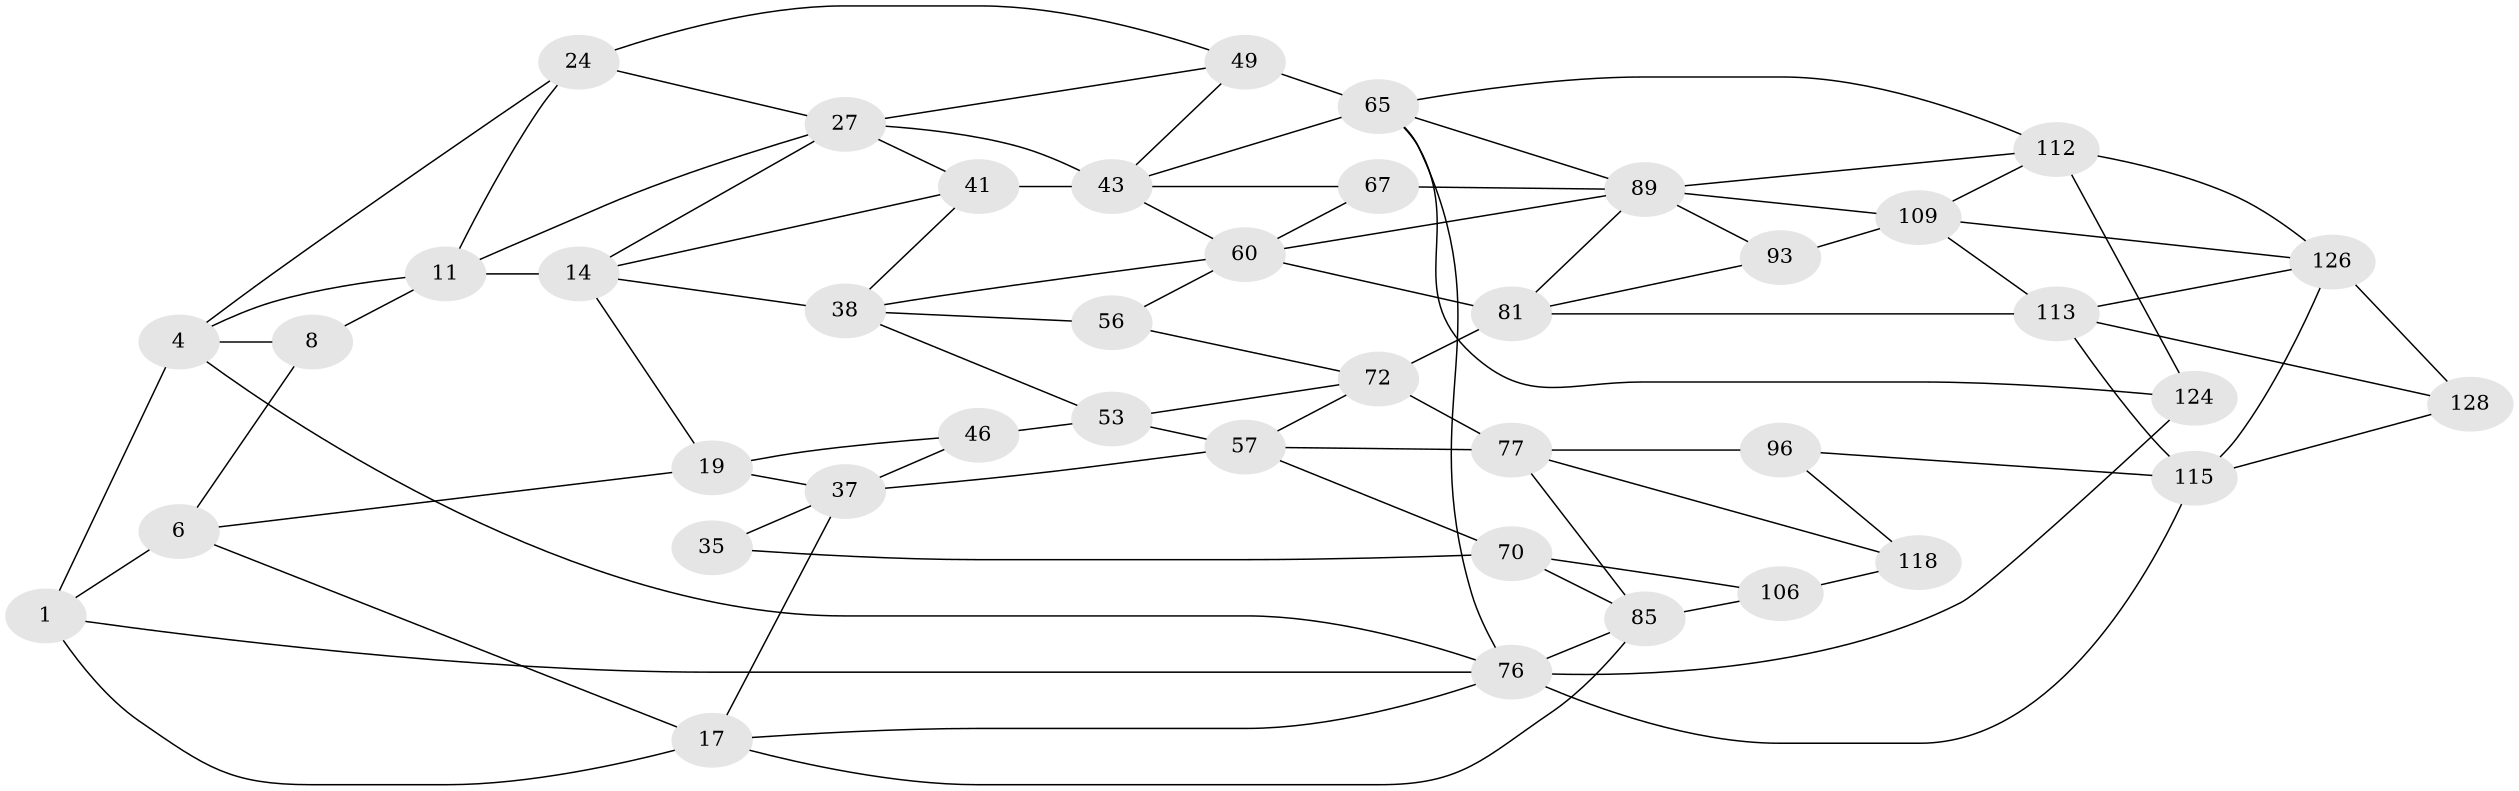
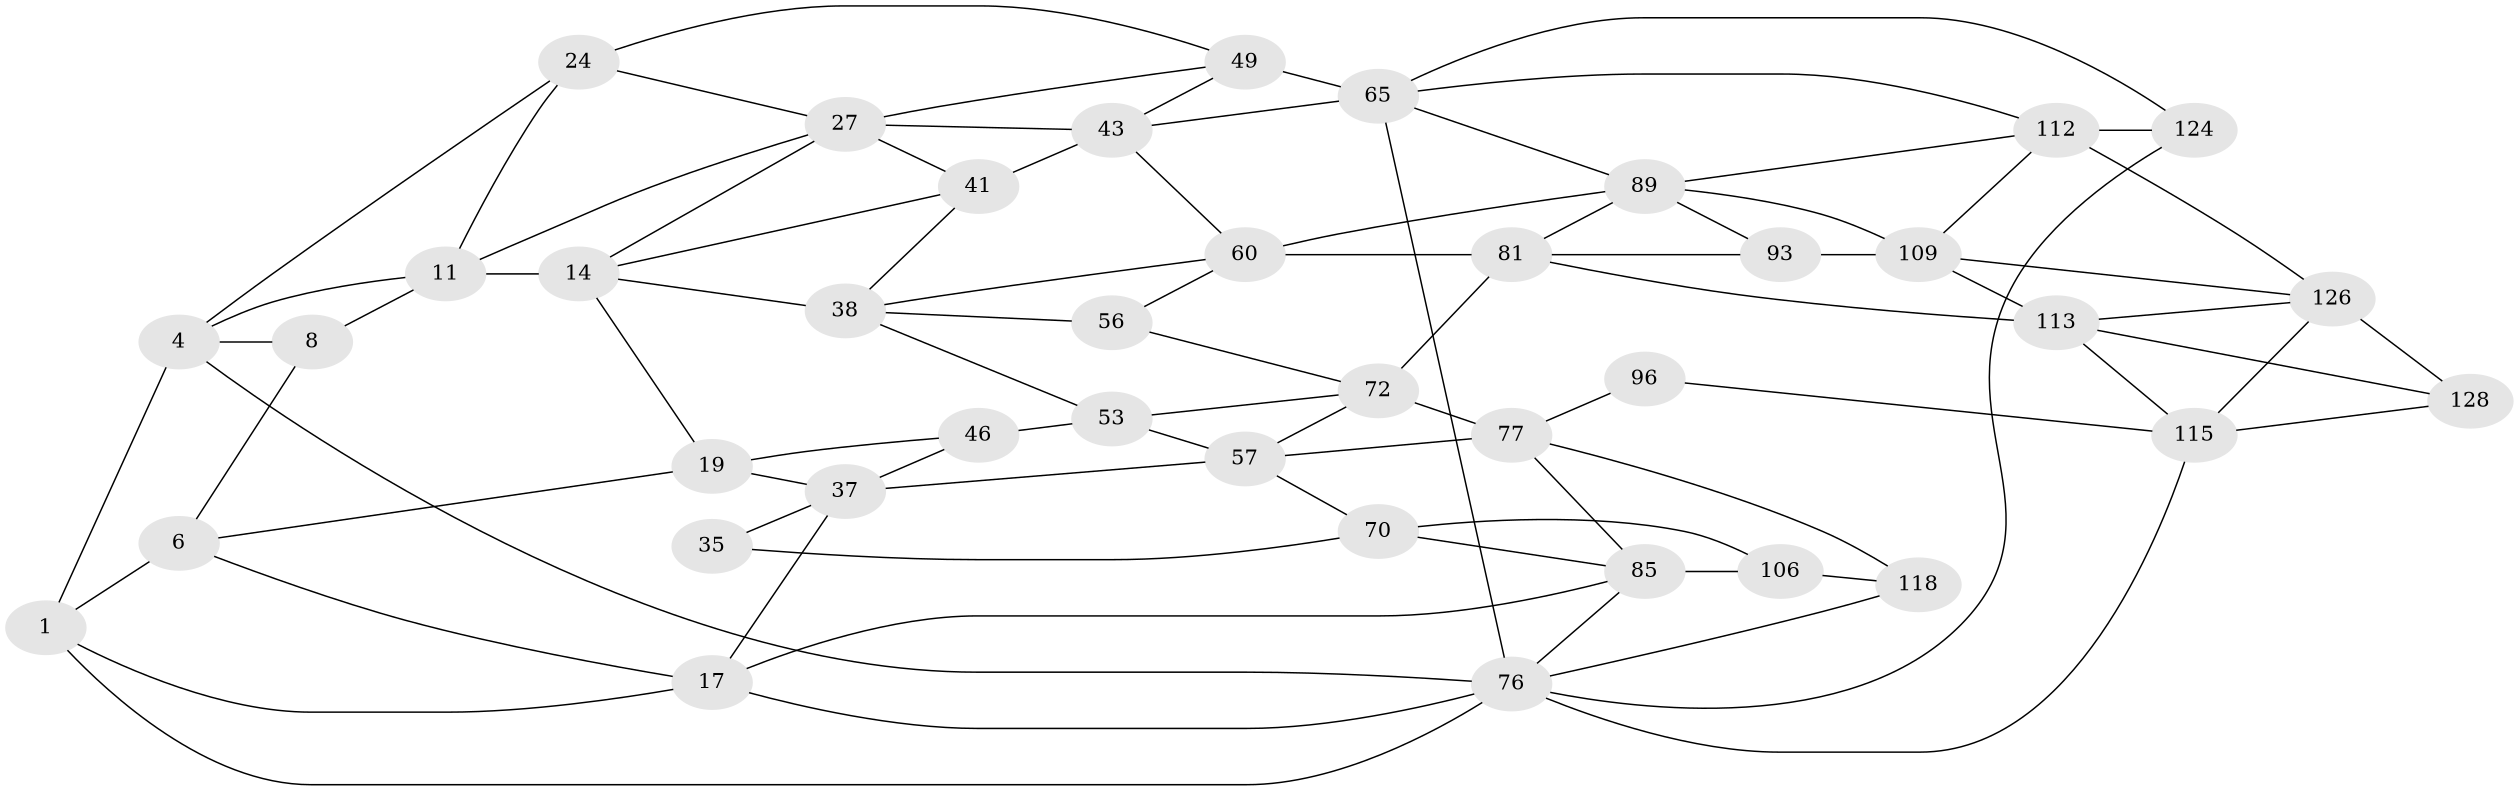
  graph {
    rankdir=LR
    node [color=gray90 style=filled]
    1 [super="+5+2"]
    4 [super="+10"]
    6 [super="+7+18"]
    17 [super="+34"]
    76 [super="+82"]
    8 [super="+9"]
    11 [super="+16+12"]
    24 [super="+25"]
    19 [super="+20+23"]
    85 [super="+107+86"]
    37 [super="+45"]
    124 [super="+130"]
    115 [super="+116+132"]
    118 [super="+119"]
    14 [super="+15+22"]
    27 [super="+32+28"]
    49 [super="+50"]
    46 [super="+47"]
    38 [super="+39+55"]
    41 [super="+42"]
    43 [super="+44"]
    53 [super="+54"]
    56 [super="+63"]
    60 [super="+61"]
    35 [super="+69+36"]
    70
    106 [super="+108"]
    57 [super="+59+58"]
    65 [super="+74"]
-   67 [super="+68"]
    72 [super="+73+80"]
    77 [super="+78+98"]
    81 [super="+87"]
    89 [super="+92"]
    112 [super="+121"]
    96 [super="+97"]
    93 [super="+94"]
    113 [super="+117"]
    109 [super="+114"]
    126 [super="+127"]
    128 [super="+129"]
    1 -- 4
    1 -- 6
    1 -- 17
    1 -- 76
    4 -- 76
    4 -- 8
    4 -- 11
    4 -- 24
    6 -- 17
    6 -- 8
    6 -- 19 [weight=2]
    17 -- 76
    17 -- 85
    17 -- 37
    76 -- 85
    76 -- 124
    76 -- 115
-   96 -- 118 [weight=2]
+   76 -- 118 [weight=2]
    8 -- 11 [weight=2]
    11 -- 24
    11 -- 14 [weight=2]
    11 -- 27
    24 -- 27
    24 -- 49
    19 -- 37
    19 -- 46
    85 -- 106 [weight=2]
    37 -- 46
    37 -- 57
    115 -- 126
    115 -- 128 [weight=2]
    14 -- 19
    14 -- 27
    14 -- 38
    14 -- 41
    27 -- 49
    27 -- 41
    27 -- 43
    49 -- 65
    46 -- 53
    38 -- 41
    38 -- 53
    38 -- 56 [weight=2]
    38 -- 60
    41 -- 43
    43 -- 49
    43 -- 60
    43 -- 65
-   43 -- 67 [weight=2]
    53 -- 57
    53 -- 72
    56 -- 60
    56 -- 72
-   60 -- 67
    60 -- 81
    60 -- 89
    35 -- 37
    35 -- 70
    70 -- 85
    70 -- 106
    106 -- 118
    57 -- 70
    57 -- 72
    57 -- 77
    65 -- 76
    65 -- 124
    65 -- 89
    65 -- 112
-   67 -- 89
    72 -- 77
    72 -- 81
    77 -- 85 [weight=2]
    77 -- 118
    77 -- 96 [weight=2]
    81 -- 89
    81 -- 93 [weight=2]
    81 -- 113
    89 -- 112
    89 -- 93
    89 -- 109
    112 -- 124
    112 -- 126
    96 -- 115
    93 -- 109
    113 -- 115
    113 -- 126
    113 -- 128
    109 -- 112
    109 -- 113
    109 -- 126
    126 -- 128
  }
